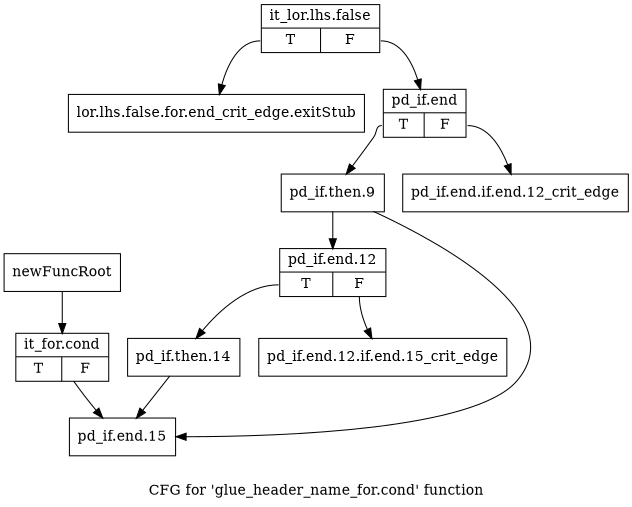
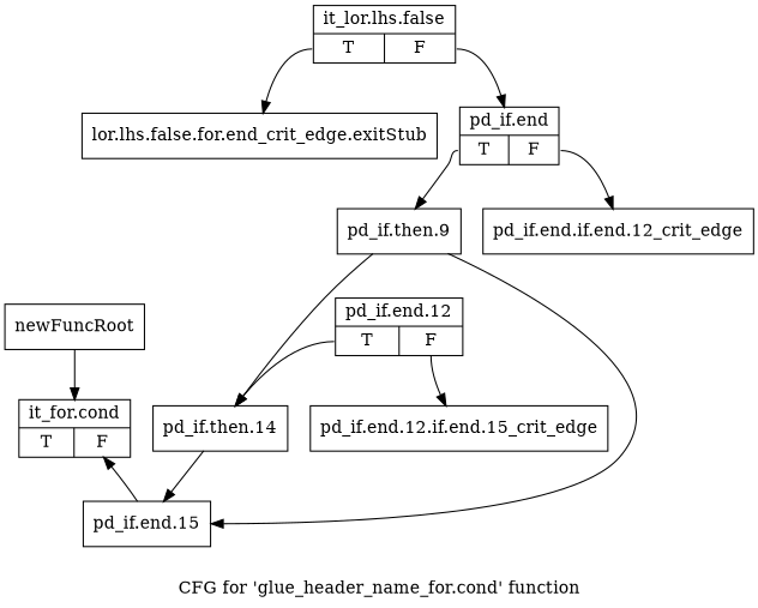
  digraph {
    label="CFG for 'glue_header_name_for.cond' function"
    node [shape=record]
    n1 [label="{newFuncRoot}"]
    n2 [label="{it_for.cond|{<s0>T|<s1>F}}"]
    n3 [label="{it_lor.lhs.false|{<s0>T|<s1>F}}"]
    n4 [label="{lor.lhs.false.for.end_crit_edge.exitStub}"]
    n5 [label="{pd_if.end|{<s0>T|<s1>F}}"]
    n6 [label="{pd_if.then.9}"]
    n7 [label="{pd_if.end.if.end.12_crit_edge}"]
    n8 [label="{pd_if.end.12|{<s0>T|<s1>F}}"]
    n9 [label="{pd_if.end.15}"]
    n10 [label="{pd_if.then.14}"]
    n11 [label="{pd_if.end.12.if.end.15_crit_edge}"]
    n1 -> n2
    n3 -> n4 [tailport=s0]
    n3 -> n5 [tailport=s1]
    n5 -> n6 [tailport=s0]
    n5 -> n7 [tailport=s1]
-   n6 -> n8
+   n6 -> n10
    n6 -> n9
    n8 -> n10 [tailport=s0]
    n8 -> n11 [tailport=s1]
-   n2 -> n9
+   n9 -> n2
    n10 -> n9
  }
